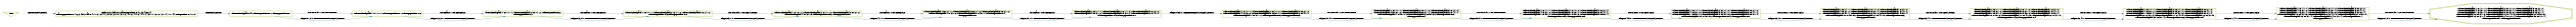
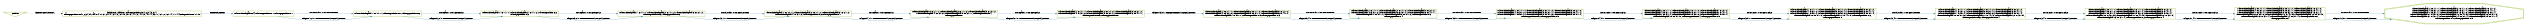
  digraph {
    nodesep=1.5
    ranksep=1.5
    rankdir=LR
    node [color="#99BF38" fontsize=12 penwidth=2 shape=box]
    edge [color="#006391" fontsize=12]
    n1 [label="height = 5,width = 7,maze_x_position = \{1,2,3,4,5,6,7\},\nmaze_y_position = \{1,2,3,4,5\},wall = \{(1\|-\>3),(2\|-\>1),(2\|-\>3),(2\|-\>5),(3\|-\>3),(4\|-\>2),(4\|-\>3),(4\|-\>4),(6\|-\>1),(6\|-\>2),(6\|-\>4),(7\|-\>4)\},exit_position = (1\|-\>5)"]
    n2 [label="robot_visited_path = [],robot_x_position = 1,robot_y_position = 1"]
    n3 [label="robot_visited_path(1) = (1\|-\>1),robot_x_position = 1,robot_y_position = 2"]
    n4 [label="robot_visited_path(1) = (1\|-\>1),robot_visited_path(2) = (1\|-\>2),robot_x_position = 2,\nrobot_y_position = 2"]
    n5 [label="robot_visited_path(1) = (1\|-\>1),robot_visited_path(2) = (1\|-\>2),robot_visited_path(3) = (2\|-\>2),\nrobot_x_position = 3,robot_y_position = 2"]
    n6 [label="robot_visited_path(1) = (1\|-\>1),robot_visited_path(2) = (1\|-\>2),robot_visited_path(3) = (2\|-\>2),\nrobot_visited_path(4) = (3\|-\>2),robot_x_position = 3,robot_y_position = 1"]
    n7 [label="robot_visited_path(1) = (1\|-\>1),robot_visited_path(2) = (1\|-\>2),robot_visited_path(3) = (2\|-\>2),\nrobot_visited_path(4) = (3\|-\>2),robot_visited_path(5) = (3\|-\>1),robot_x_position = 4,\nrobot_y_position = 1"]
    n8 [label="robot_visited_path(1) = (1\|-\>1),robot_visited_path(2) = (1\|-\>2),robot_visited_path(3) = (2\|-\>2),\nrobot_visited_path(4) = (3\|-\>2),robot_visited_path(5) = (3\|-\>1),robot_visited_path(6) = (4\|-\>1),\nrobot_x_position = 5,robot_y_position = 1"]
    n9 [label="robot_visited_path(1) = (1\|-\>1),robot_visited_path(2) = (1\|-\>2),robot_visited_path(3) = (2\|-\>2),\nrobot_visited_path(4) = (3\|-\>2),robot_visited_path(5) = (3\|-\>1),robot_visited_path(6) = (4\|-\>1),\nrobot_visited_path(7) = (5\|-\>1),robot_x_position = 5,robot_y_position = 3"]
    n10 [label="robot_visited_path(1) = (1\|-\>1),robot_visited_path(2) = (1\|-\>2),robot_visited_path(3) = (2\|-\>2),\nrobot_visited_path(4) = (3\|-\>2),robot_visited_path(5) = (3\|-\>1),robot_visited_path(6) = (4\|-\>1),\nrobot_visited_path(7) = (5\|-\>1),robot_visited_path(8) = (5\|-\>3),robot_x_position = 5,\nrobot_y_position = 4"]
    n11 [label="robot_visited_path(1) = (1\|-\>1),robot_visited_path(2) = (1\|-\>2),robot_visited_path(3) = (2\|-\>2),\nrobot_visited_path(4) = (3\|-\>2),robot_visited_path(5) = (3\|-\>1),robot_visited_path(6) = (4\|-\>1),\nrobot_visited_path(7) = (5\|-\>1),robot_visited_path(8) = (5\|-\>3),robot_visited_path(9) = (5\|-\>4),\nrobot_x_position = 5,robot_y_position = 5"]
    n12 [label="robot_visited_path(1) = (1\|-\>1),robot_visited_path(2) = (1\|-\>2),robot_visited_path(3) = (2\|-\>2),\nrobot_visited_path(4) = (3\|-\>2),robot_visited_path(5) = (3\|-\>1),robot_visited_path(6) = (4\|-\>1),\nrobot_visited_path(7) = (5\|-\>1),robot_visited_path(8) = (5\|-\>3),robot_visited_path(9) = (5\|-\>4),\nrobot_visited_path(10) = (5\|-\>5),robot_x_position = 4,robot_y_position = 5"]
    n13 [label="robot_visited_path(1) = (1\|-\>1),robot_visited_path(2) = (1\|-\>2),robot_visited_path(3) = (2\|-\>2),\nrobot_visited_path(4) = (3\|-\>2),robot_visited_path(5) = (3\|-\>1),robot_visited_path(6) = (4\|-\>1),\nrobot_visited_path(7) = (5\|-\>1),robot_visited_path(8) = (5\|-\>3),robot_visited_path(9) = (5\|-\>4),\nrobot_visited_path(10) = (5\|-\>5),robot_visited_path(11) = (4\|-\>5),robot_x_position = 3,\nrobot_y_position = 5"]
    n14 [label="robot_visited_path(1) = (1\|-\>1),robot_visited_path(2) = (1\|-\>2),robot_visited_path(3) = (2\|-\>2),\nrobot_visited_path(4) = (3\|-\>2),robot_visited_path(5) = (3\|-\>1),robot_visited_path(6) = (4\|-\>1),\nrobot_visited_path(7) = (5\|-\>1),robot_visited_path(8) = (5\|-\>3),robot_visited_path(9) = (5\|-\>4),\nrobot_visited_path(10) = (5\|-\>5),robot_visited_path(11) = (4\|-\>5),robot_visited_path(12) = (3\|-\>5),\nrobot_x_position = 3,robot_y_position = 4"]
    n15 [label="robot_visited_path(1) = (1\|-\>1),robot_visited_path(2) = (1\|-\>2),robot_visited_path(3) = (2\|-\>2),\nrobot_visited_path(4) = (3\|-\>2),robot_visited_path(5) = (3\|-\>1),robot_visited_path(6) = (4\|-\>1),\nrobot_visited_path(7) = (5\|-\>1),robot_visited_path(8) = (5\|-\>3),robot_visited_path(9) = (5\|-\>4),\nrobot_visited_path(10) = (5\|-\>5),robot_visited_path(11) = (4\|-\>5),robot_visited_path(12) = (3\|-\>5),\nrobot_visited_path(13) = (3\|-\>4),robot_x_position = 2,robot_y_position = 4"]
    n16 [label="robot_visited_path(1) = (1\|-\>1),robot_visited_path(2) = (1\|-\>2),robot_visited_path(3) = (2\|-\>2),\nrobot_visited_path(4) = (3\|-\>2),robot_visited_path(5) = (3\|-\>1),robot_visited_path(6) = (4\|-\>1),\nrobot_visited_path(7) = (5\|-\>1),robot_visited_path(8) = (5\|-\>3),robot_visited_path(9) = (5\|-\>4),\nrobot_visited_path(10) = (5\|-\>5),robot_visited_path(11) = (4\|-\>5),robot_visited_path(12) = (3\|-\>5),\nrobot_visited_path(13) = (3\|-\>4),robot_visited_path(14) = (2\|-\>4),robot_x_position = 1,\nrobot_y_position = 4"]
    n17 [label="robot_visited_path(1) = (1\|-\>1),robot_visited_path(2) = (1\|-\>2),robot_visited_path(3) = (2\|-\>2),\nrobot_visited_path(4) = (3\|-\>2),robot_visited_path(5) = (3\|-\>1),robot_visited_path(6) = (4\|-\>1),\nrobot_visited_path(7) = (5\|-\>1),robot_visited_path(8) = (5\|-\>3),robot_visited_path(9) = (5\|-\>4),\nrobot_visited_path(10) = (5\|-\>5),robot_visited_path(11) = (4\|-\>5),robot_visited_path(12) = (3\|-\>5),\nrobot_visited_path(13) = (3\|-\>4),robot_visited_path(14) = (2\|-\>4),robot_visited_path(15) = (1\|-\>4),\nrobot_x_position = 1,robot_y_position = 5" shape=doubleoctagon]
-   n18 [label=root shape=invtriangle]
+   n18 [label=position shape=invtriangle]
    n1 -> n2 [label=INITIALISATION]
    n2 -> n3 [label="moveNorth--\>MOVED_NORTH"]
    n2 -> n3 [label="teleport(1,2)--\>TELEPORTED_SUCCESSFULLY"]
    n3 -> n4 [label="moveEast--\>MOVED_EAST"]
    n3 -> n4 [label="teleport(2,2)--\>TELEPORTED_SUCCESSFULLY"]
    n4 -> n5 [label="moveEast--\>MOVED_EAST"]
    n4 -> n5 [label="teleport(3,2)--\>TELEPORTED_SUCCESSFULLY"]
    n5 -> n6 [label="moveSouth--\>MOVED_SOUTH"]
    n5 -> n6 [label="teleport(3,1)--\>TELEPORTED_SUCCESSFULLY"]
    n6 -> n7 [label="moveEast--\>MOVED_EAST"]
    n6 -> n7 [label="teleport(4,1)--\>TELEPORTED_SUCCESSFULLY"]
    n7 -> n8 [label="moveEast--\>MOVED_EAST"]
    n7 -> n8 [label="teleport(5,1)--\>TELEPORTED_SUCCESSFULLY"]
    n8 -> n9 [label="teleport(5,3)--\>TELEPORTED_SUCCESSFULLY"]
    n9 -> n10 [label="moveNorth--\>MOVED_NORTH"]
    n9 -> n10 [label="teleport(5,4)--\>TELEPORTED_SUCCESSFULLY"]
    n10 -> n11 [label="moveNorth--\>MOVED_NORTH"]
    n10 -> n11 [label="teleport(5,5)--\>TELEPORTED_SUCCESSFULLY"]
    n11 -> n12 [label="moveWest--\>MOVED_WEST"]
    n11 -> n12 [label="teleport(4,5)--\>TELEPORTED_SUCCESSFULLY"]
    n12 -> n13 [label="moveWest--\>MOVED_WEST"]
    n12 -> n13 [label="teleport(3,5)--\>TELEPORTED_SUCCESSFULLY"]
    n13 -> n14 [label="moveSouth--\>MOVED_SOUTH"]
    n13 -> n14 [label="teleport(3,4)--\>TELEPORTED_SUCCESSFULLY"]
    n14 -> n15 [label="moveWest--\>MOVED_WEST"]
    n14 -> n15 [label="teleport(2,4)--\>TELEPORTED_SUCCESSFULLY"]
    n15 -> n16 [label="moveWest--\>MOVED_WEST"]
    n15 -> n16 [label="teleport(1,4)--\>TELEPORTED_SUCCESSFULLY"]
    n16 -> n17 [label="moveNorth--\>MOVED_NORTH"]
    n16 -> n17 [label="teleport(1,5)--\>TELEPORTED_SUCCESSFULLY"]
    n18 -> n1 [color=black label=SETUP_CONSTANTS style=dotted]
  }
